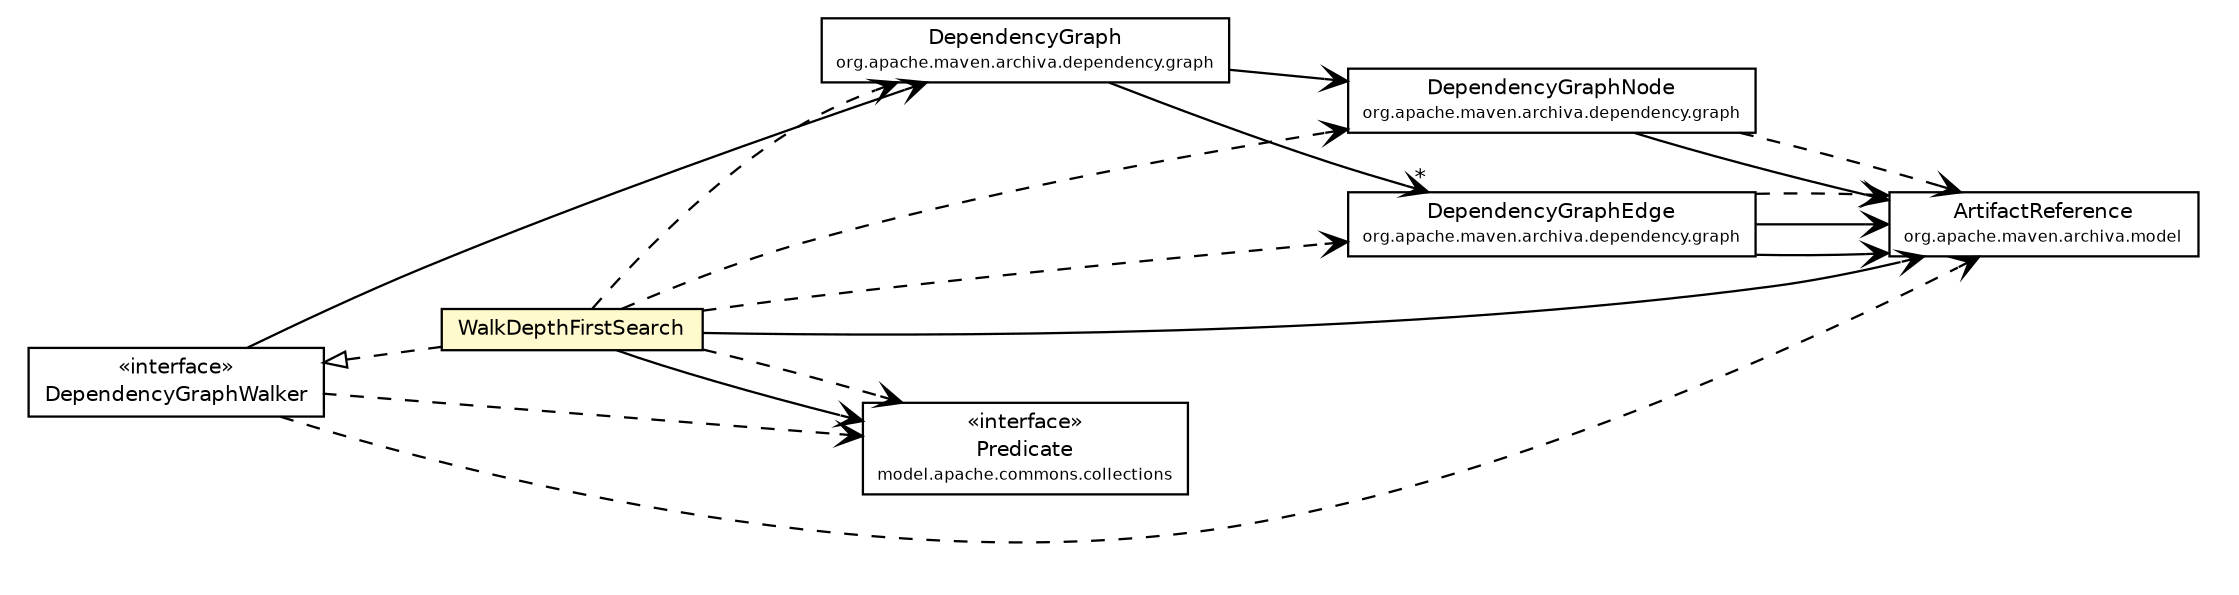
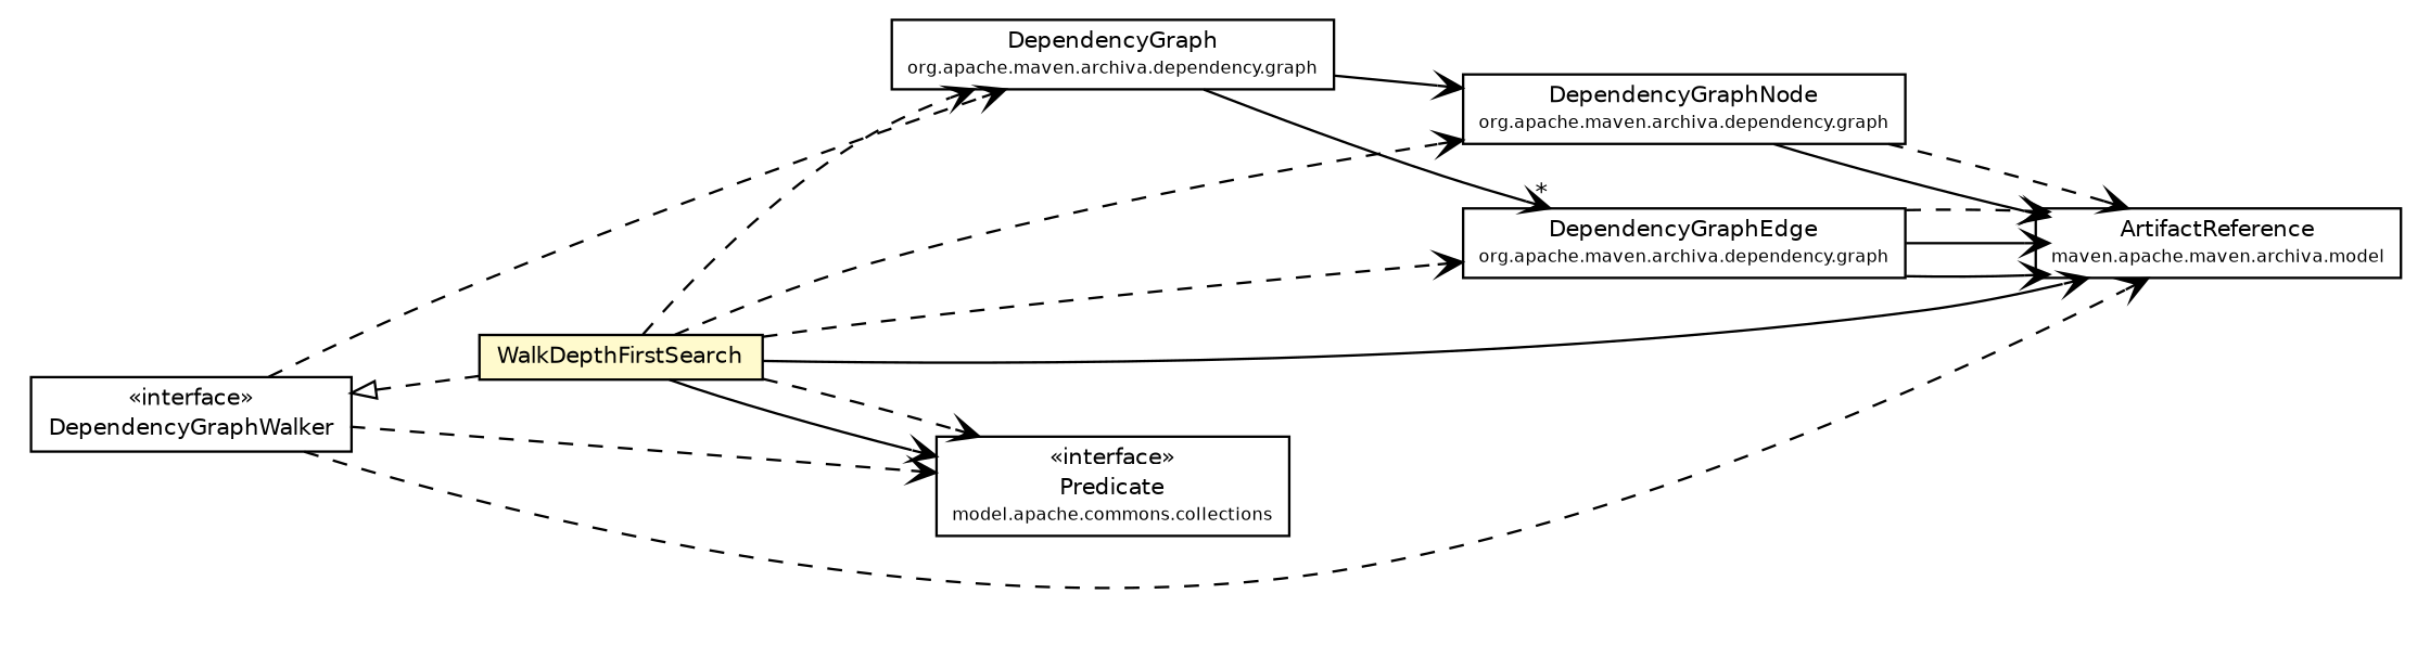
  digraph {
    rankdir=LR
    node [fontcolor=black fontname=Helvetica fontsize=9.0 shape=plaintext]
    edge [arrowhead=open color=black fontcolor=black fontname=Helvetica fontsize=10.0 headport=p labelfontname=Helvetica labelfontsize=10 tailport=p style=dashed]
    n1 [label=<<table border="0" cellborder="1" cellspacing="0" cellpadding="2" port="p" href="../DependencyGraphNode.html"> 		<tr><td><table border="0" cellspacing="0" cellpadding="1"> 			<tr><td> DependencyGraphNode </td></tr> 			<tr><td><font point-size="7.0"> org.apache.maven.archiva.dependency.graph </font></td></tr> 		</table></td></tr> 		</table>>]
-   n2 [label=<<table border="0" cellborder="1" cellspacing="0" cellpadding="2" port="p" href="http://java.sun.com/j2se/1.4.2/docs/api/org/apache/maven/archiva/model/ArtifactReference.html"> 		<tr><td><table border="0" cellspacing="0" cellpadding="1"> 			<tr><td> ArtifactReference </td></tr> 			<tr><td><font point-size="7.0"> org.apache.maven.archiva.model </font></td></tr> 		</table></td></tr> 		</table>>]
+   n2 [label=<<table border="0" cellborder="1" cellspacing="0" cellpadding="2" port="p" href="http://java.sun.com/j2se/1.4.2/docs/api/org/apache/maven/archiva/model/ArtifactReference.html"> 		<tr><td><table border="0" cellspacing="0" cellpadding="1"> 			<tr><td> ArtifactReference </td></tr> 			<tr><td><font point-size="7.0"> maven.apache.maven.archiva.model </font></td></tr> 		</table></td></tr> 		</table>>]
    n3 [label=<<table border="0" cellborder="1" cellspacing="0" cellpadding="2" port="p" href="../DependencyGraphEdge.html"> 		<tr><td><table border="0" cellspacing="0" cellpadding="1"> 			<tr><td> DependencyGraphEdge </td></tr> 			<tr><td><font point-size="7.0"> org.apache.maven.archiva.dependency.graph </font></td></tr> 		</table></td></tr> 		</table>>]
    n4 [label=<<table border="0" cellborder="1" cellspacing="0" cellpadding="2" port="p" href="../DependencyGraph.html"> 		<tr><td><table border="0" cellspacing="0" cellpadding="1"> 			<tr><td> DependencyGraph </td></tr> 			<tr><td><font point-size="7.0"> org.apache.maven.archiva.dependency.graph </font></td></tr> 		</table></td></tr> 		</table>>]
    n5 [label=<<table border="0" cellborder="1" cellspacing="0" cellpadding="2" port="p" bgcolor="lemonChiffon" href="./WalkDepthFirstSearch.html"> 		<tr><td><table border="0" cellspacing="0" cellpadding="1"> 			<tr><td> WalkDepthFirstSearch </td></tr> 		</table></td></tr> 		</table>>]
    n6 [label=<<table border="0" cellborder="1" cellspacing="0" cellpadding="2" port="p" href="http://java.sun.com/j2se/1.4.2/docs/api/org/apache/commons/collections/Predicate.html"> 		<tr><td><table border="0" cellspacing="0" cellpadding="1"> 			<tr><td> &laquo;interface&raquo; </td></tr> 			<tr><td> Predicate </td></tr> 			<tr><td><font point-size="7.0"> model.apache.commons.collections </font></td></tr> 		</table></td></tr> 		</table>>]
    n7 [label=<<table border="0" cellborder="1" cellspacing="0" cellpadding="2" port="p" href="./DependencyGraphWalker.html"> 		<tr><td><table border="0" cellspacing="0" cellpadding="1"> 			<tr><td> &laquo;interface&raquo; </td></tr> 			<tr><td> DependencyGraphWalker </td></tr> 		</table></td></tr> 		</table>>]
    n1 -> n2 [style=""]
    n1 -> n2
    n3 -> n2 [style=""]
    n3 -> n2 [style=""]
    n3 -> n2
    n4 -> n1 [style=""]
    n4 -> n3 [headlabel="*" style=""]
    n5 -> n1
    n5 -> n2 [style=solid]
    n5 -> n3
    n5 -> n4
    n5 -> n6 [style=""]
    n5 -> n6
    n7 -> n2
-   n7 -> n4 [style=solid]
+   n7 -> n4
    n7 -> n5 [arrowtail=empty dir=back fontsize=10 arrowhead="" color="" fontcolor=""]
    n7 -> n6
  }
